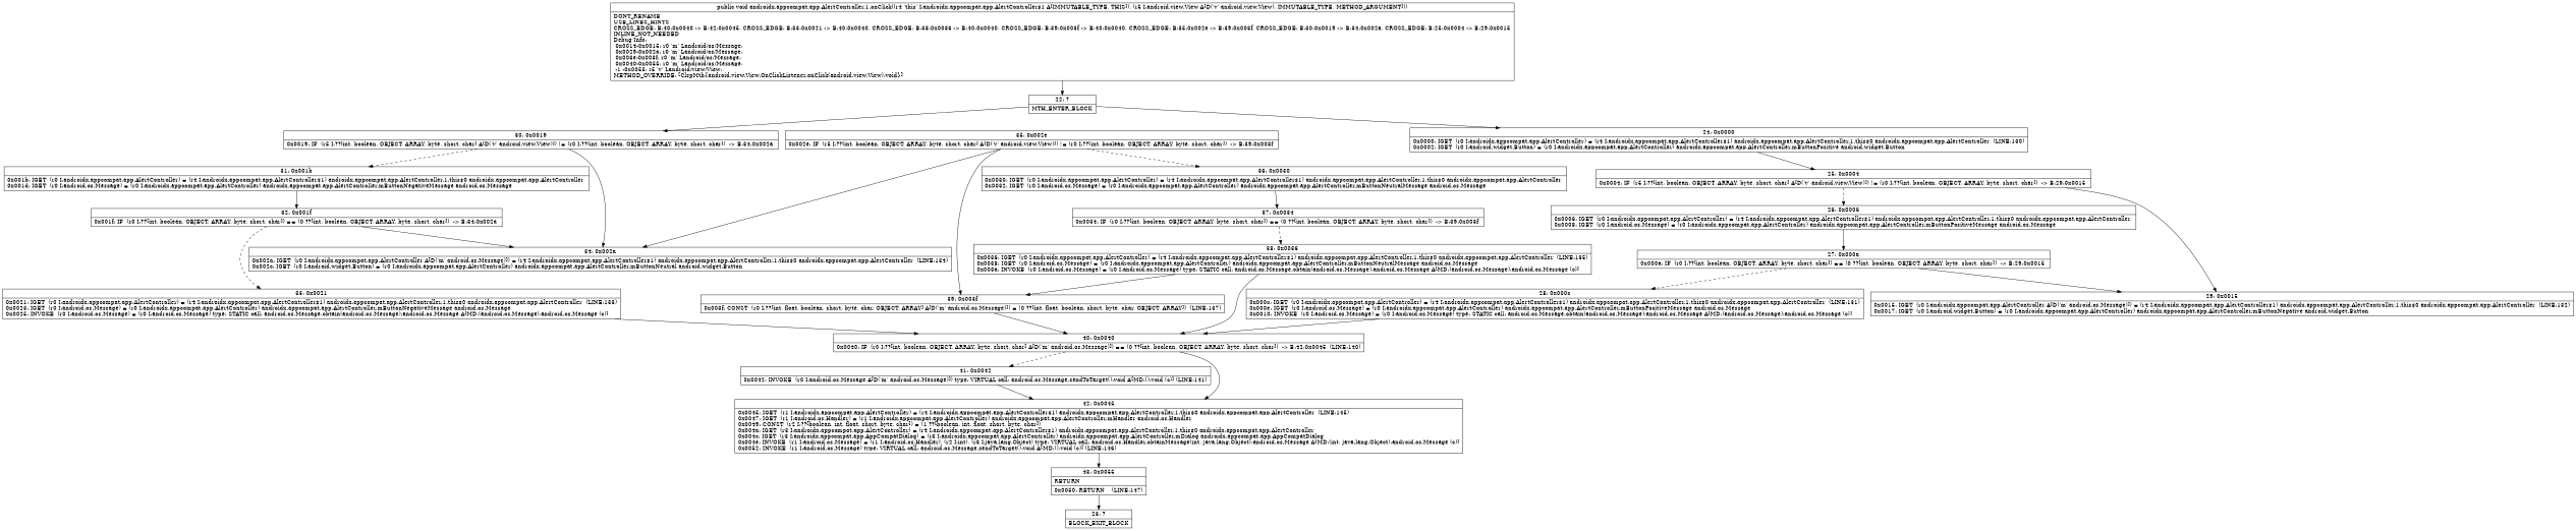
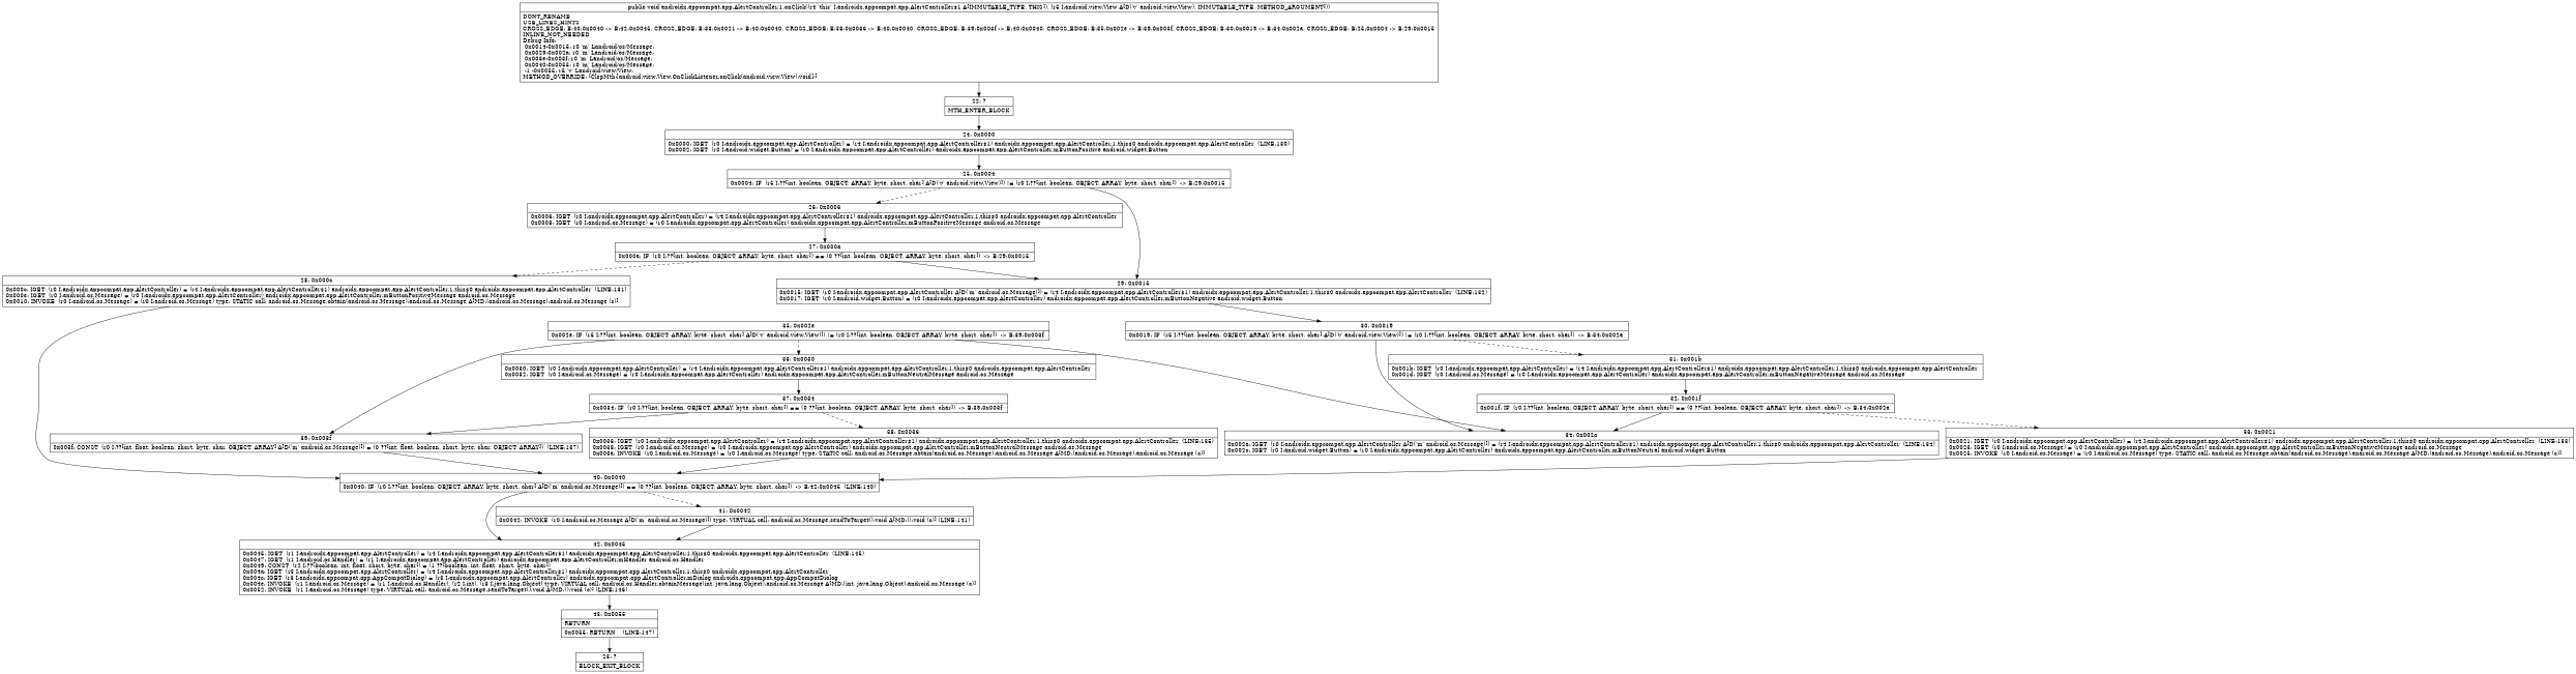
  digraph {
    node [shape=record]
    n1 [label="{22\:\ ?|MTH_ENTER_BLOCK\l}"]
    n2 [label="{24\:\ 0x0000|0x0000: IGET  (r0 I:androidx.appcompat.app.AlertController) = (r4 I:androidx.appcompat.app.AlertController$1) androidx.appcompat.app.AlertController.1.this$0 androidx.appcompat.app.AlertController  (LINE:130)\l0x0002: IGET  (r0 I:android.widget.Button) = (r0 I:androidx.appcompat.app.AlertController) androidx.appcompat.app.AlertController.mButtonPositive android.widget.Button \l}"]
    n3 [label="{25\:\ 0x0004|0x0004: IF  (r5 I:??[int, boolean, OBJECT, ARRAY, byte, short, char] A[D('v' android.view.View)]) != (r0 I:??[int, boolean, OBJECT, ARRAY, byte, short, char])  \-\> B:29:0x0015 \l}"]
    n4 [label="{26\:\ 0x0006|0x0006: IGET  (r0 I:androidx.appcompat.app.AlertController) = (r4 I:androidx.appcompat.app.AlertController$1) androidx.appcompat.app.AlertController.1.this$0 androidx.appcompat.app.AlertController \l0x0008: IGET  (r0 I:android.os.Message) = (r0 I:androidx.appcompat.app.AlertController) androidx.appcompat.app.AlertController.mButtonPositiveMessage android.os.Message \l}"]
    n5 [label="{29\:\ 0x0015|0x0015: IGET  (r0 I:androidx.appcompat.app.AlertController A[D('m' android.os.Message)]) = (r4 I:androidx.appcompat.app.AlertController$1) androidx.appcompat.app.AlertController.1.this$0 androidx.appcompat.app.AlertController  (LINE:132)\l0x0017: IGET  (r0 I:android.widget.Button) = (r0 I:androidx.appcompat.app.AlertController) androidx.appcompat.app.AlertController.mButtonNegative android.widget.Button \l}"]
    n6 [label="{27\:\ 0x000a|0x000a: IF  (r0 I:??[int, boolean, OBJECT, ARRAY, byte, short, char]) == (0 ??[int, boolean, OBJECT, ARRAY, byte, short, char])  \-\> B:29:0x0015 \l}"]
    n7 [label="{30\:\ 0x0019|0x0019: IF  (r5 I:??[int, boolean, OBJECT, ARRAY, byte, short, char] A[D('v' android.view.View)]) != (r0 I:??[int, boolean, OBJECT, ARRAY, byte, short, char])  \-\> B:34:0x002a \l}"]
    n8 [label="{28\:\ 0x000c|0x000c: IGET  (r0 I:androidx.appcompat.app.AlertController) = (r4 I:androidx.appcompat.app.AlertController$1) androidx.appcompat.app.AlertController.1.this$0 androidx.appcompat.app.AlertController  (LINE:131)\l0x000e: IGET  (r0 I:android.os.Message) = (r0 I:androidx.appcompat.app.AlertController) androidx.appcompat.app.AlertController.mButtonPositiveMessage android.os.Message \l0x0010: INVOKE  (r0 I:android.os.Message) = (r0 I:android.os.Message) type: STATIC call: android.os.Message.obtain(android.os.Message):android.os.Message A[MD:(android.os.Message):android.os.Message (c)]\l}"]
    n9 [label="{40\:\ 0x0040|0x0040: IF  (r0 I:??[int, boolean, OBJECT, ARRAY, byte, short, char] A[D('m' android.os.Message)]) == (0 ??[int, boolean, OBJECT, ARRAY, byte, short, char])  \-\> B:42:0x0045  (LINE:140)\l}"]
    n10 [label="{41\:\ 0x0042|0x0042: INVOKE  (r0 I:android.os.Message A[D('m' android.os.Message)]) type: VIRTUAL call: android.os.Message.sendToTarget():void A[MD:():void (c)] (LINE:141)\l}"]
    n11 [label="{42\:\ 0x0045|0x0045: IGET  (r1 I:androidx.appcompat.app.AlertController) = (r4 I:androidx.appcompat.app.AlertController$1) androidx.appcompat.app.AlertController.1.this$0 androidx.appcompat.app.AlertController  (LINE:145)\l0x0047: IGET  (r1 I:android.os.Handler) = (r1 I:androidx.appcompat.app.AlertController) androidx.appcompat.app.AlertController.mHandler android.os.Handler \l0x0049: CONST  (r2 I:??[boolean, int, float, short, byte, char]) = (1 ??[boolean, int, float, short, byte, char]) \l0x004a: IGET  (r3 I:androidx.appcompat.app.AlertController) = (r4 I:androidx.appcompat.app.AlertController$1) androidx.appcompat.app.AlertController.1.this$0 androidx.appcompat.app.AlertController \l0x004c: IGET  (r3 I:androidx.appcompat.app.AppCompatDialog) = (r3 I:androidx.appcompat.app.AlertController) androidx.appcompat.app.AlertController.mDialog androidx.appcompat.app.AppCompatDialog \l0x004e: INVOKE  (r1 I:android.os.Message) = (r1 I:android.os.Handler), (r2 I:int), (r3 I:java.lang.Object) type: VIRTUAL call: android.os.Handler.obtainMessage(int, java.lang.Object):android.os.Message A[MD:(int, java.lang.Object):android.os.Message (c)]\l0x0052: INVOKE  (r1 I:android.os.Message) type: VIRTUAL call: android.os.Message.sendToTarget():void A[MD:():void (c)] (LINE:146)\l}"]
-   n12 [label="{43\:\ 0x0055|RETURN\l|0x0050: RETURN    (LINE:147)\l}"]
+   n12 [label="{43\:\ 0x0055|RETURN\l|0x0055: RETURN    (LINE:147)\l}"]
    n13 [label="{23\:\ ?|BLOCK_EXIT_BLOCK\l}"]
    n14 [label="{31\:\ 0x001b|0x001b: IGET  (r0 I:androidx.appcompat.app.AlertController) = (r4 I:androidx.appcompat.app.AlertController$1) androidx.appcompat.app.AlertController.1.this$0 androidx.appcompat.app.AlertController \l0x001d: IGET  (r0 I:android.os.Message) = (r0 I:androidx.appcompat.app.AlertController) androidx.appcompat.app.AlertController.mButtonNegativeMessage android.os.Message \l}"]
    n15 [label="{34\:\ 0x002a|0x002a: IGET  (r0 I:androidx.appcompat.app.AlertController A[D('m' android.os.Message)]) = (r4 I:androidx.appcompat.app.AlertController$1) androidx.appcompat.app.AlertController.1.this$0 androidx.appcompat.app.AlertController  (LINE:134)\l0x002c: IGET  (r0 I:android.widget.Button) = (r0 I:androidx.appcompat.app.AlertController) androidx.appcompat.app.AlertController.mButtonNeutral android.widget.Button \l}"]
    n16 [label="{32\:\ 0x001f|0x001f: IF  (r0 I:??[int, boolean, OBJECT, ARRAY, byte, short, char]) == (0 ??[int, boolean, OBJECT, ARRAY, byte, short, char])  \-\> B:34:0x002a \l}"]
    n17 [label="{33\:\ 0x0021|0x0021: IGET  (r0 I:androidx.appcompat.app.AlertController) = (r4 I:androidx.appcompat.app.AlertController$1) androidx.appcompat.app.AlertController.1.this$0 androidx.appcompat.app.AlertController  (LINE:133)\l0x0023: IGET  (r0 I:android.os.Message) = (r0 I:androidx.appcompat.app.AlertController) androidx.appcompat.app.AlertController.mButtonNegativeMessage android.os.Message \l0x0025: INVOKE  (r0 I:android.os.Message) = (r0 I:android.os.Message) type: STATIC call: android.os.Message.obtain(android.os.Message):android.os.Message A[MD:(android.os.Message):android.os.Message (c)]\l}"]
    n18 [label="{35\:\ 0x002e|0x002e: IF  (r5 I:??[int, boolean, OBJECT, ARRAY, byte, short, char] A[D('v' android.view.View)]) != (r0 I:??[int, boolean, OBJECT, ARRAY, byte, short, char])  \-\> B:39:0x003f \l}"]
    n19 [label="{36\:\ 0x0030|0x0030: IGET  (r0 I:androidx.appcompat.app.AlertController) = (r4 I:androidx.appcompat.app.AlertController$1) androidx.appcompat.app.AlertController.1.this$0 androidx.appcompat.app.AlertController \l0x0032: IGET  (r0 I:android.os.Message) = (r0 I:androidx.appcompat.app.AlertController) androidx.appcompat.app.AlertController.mButtonNeutralMessage android.os.Message \l}"]
    n20 [label="{39\:\ 0x003f|0x003f: CONST  (r0 I:??[int, float, boolean, short, byte, char, OBJECT, ARRAY] A[D('m' android.os.Message)]) = (0 ??[int, float, boolean, short, byte, char, OBJECT, ARRAY])  (LINE:137)\l}"]
    n21 [label="{37\:\ 0x0034|0x0034: IF  (r0 I:??[int, boolean, OBJECT, ARRAY, byte, short, char]) == (0 ??[int, boolean, OBJECT, ARRAY, byte, short, char])  \-\> B:39:0x003f \l}"]
    n22 [label="{38\:\ 0x0036|0x0036: IGET  (r0 I:androidx.appcompat.app.AlertController) = (r4 I:androidx.appcompat.app.AlertController$1) androidx.appcompat.app.AlertController.1.this$0 androidx.appcompat.app.AlertController  (LINE:135)\l0x0038: IGET  (r0 I:android.os.Message) = (r0 I:androidx.appcompat.app.AlertController) androidx.appcompat.app.AlertController.mButtonNeutralMessage android.os.Message \l0x003a: INVOKE  (r0 I:android.os.Message) = (r0 I:android.os.Message) type: STATIC call: android.os.Message.obtain(android.os.Message):android.os.Message A[MD:(android.os.Message):android.os.Message (c)]\l}"]
    n23 [label="{public void androidx.appcompat.app.AlertController.1.onClick((r4 'this' I:androidx.appcompat.app.AlertController$1 A[IMMUTABLE_TYPE, THIS]), (r5 I:android.view.View A[D('v' android.view.View), IMMUTABLE_TYPE, METHOD_ARGUMENT]))  | DONT_RENAME\lUSE_LINES_HINTS\lCROSS_EDGE: B:40:0x0040 \-\> B:42:0x0045, CROSS_EDGE: B:33:0x0021 \-\> B:40:0x0040, CROSS_EDGE: B:38:0x0036 \-\> B:40:0x0040, CROSS_EDGE: B:39:0x003f \-\> B:40:0x0040, CROSS_EDGE: B:35:0x002e \-\> B:39:0x003f, CROSS_EDGE: B:30:0x0019 \-\> B:34:0x002a, CROSS_EDGE: B:25:0x0004 \-\> B:29:0x0015\lINLINE_NOT_NEEDED\lDebug Info:\l  0x0014\-0x0015: r0 'm' Landroid\/os\/Message;\l  0x0029\-0x002a: r0 'm' Landroid\/os\/Message;\l  0x003e\-0x003f: r0 'm' Landroid\/os\/Message;\l  0x0040\-0x0055: r0 'm' Landroid\/os\/Message;\l  \-1 \-0x0055: r5 'v' Landroid\/view\/View;\lMETHOD_OVERRIDE: [ClspMth\{android.view.View.OnClickListener.onClick(android.view.View):void\}]\l}"]
    n1 -> n2
    n2 -> n3
    n3 -> n4 [style=dashed]
    n3 -> n5
    n4 -> n6
-   n1 -> n7
+   n5 -> n7
    n6 -> n5
    n6 -> n8 [style=dashed]
    n7 -> n14 [style=dashed]
    n7 -> n15
    n8 -> n9
    n9 -> n10 [style=dashed]
    n9 -> n11
    n10 -> n11
    n11 -> n12
    n12 -> n13
    n14 -> n16
    n16 -> n15
    n16 -> n17 [style=dashed]
    n17 -> n9
    n18 -> n15
    n18 -> n19 [style=dashed]
    n18 -> n20
    n19 -> n21
    n20 -> n9
-   n22 -> n20
+   n21 -> n20
    n21 -> n22 [style=dashed]
    n22 -> n9
    n23 -> n1
  }
